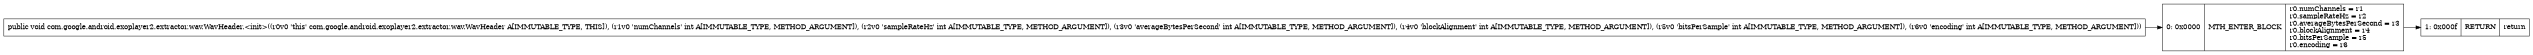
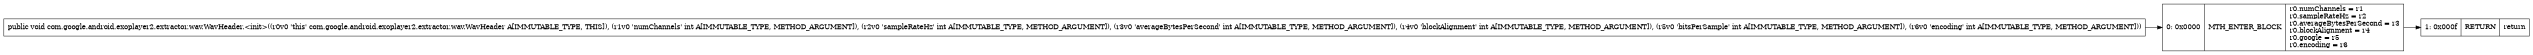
  digraph {
    rankdir=LR
    node [shape=record]
-   n1 [label="{0\:\ 0x0000|MTH_ENTER_BLOCK\l|r0.numChannels = r1\lr0.sampleRateHz = r2\lr0.averageBytesPerSecond = r3\lr0.blockAlignment = r4\lr0.bitsPerSample = r5\lr0.encoding = r6\l}"]
+   n1 [label="{0\:\ 0x0000|MTH_ENTER_BLOCK\l|r0.numChannels = r1\lr0.sampleRateHz = r2\lr0.averageBytesPerSecond = r3\lr0.blockAlignment = r4\lr0.google = r5\lr0.encoding = r6\l}"]
    n2 [label="{1\:\ 0x000f|RETURN\l|return\l}"]
    n3 [label="{public void com.google.android.exoplayer2.extractor.wav.WavHeader.\<init\>((r0v0 'this' com.google.android.exoplayer2.extractor.wav.WavHeader A[IMMUTABLE_TYPE, THIS]), (r1v0 'numChannels' int A[IMMUTABLE_TYPE, METHOD_ARGUMENT]), (r2v0 'sampleRateHz' int A[IMMUTABLE_TYPE, METHOD_ARGUMENT]), (r3v0 'averageBytesPerSecond' int A[IMMUTABLE_TYPE, METHOD_ARGUMENT]), (r4v0 'blockAlignment' int A[IMMUTABLE_TYPE, METHOD_ARGUMENT]), (r5v0 'bitsPerSample' int A[IMMUTABLE_TYPE, METHOD_ARGUMENT]), (r6v0 'encoding' int A[IMMUTABLE_TYPE, METHOD_ARGUMENT])) }"]
    n1 -> n2
    n3 -> n1
  }
